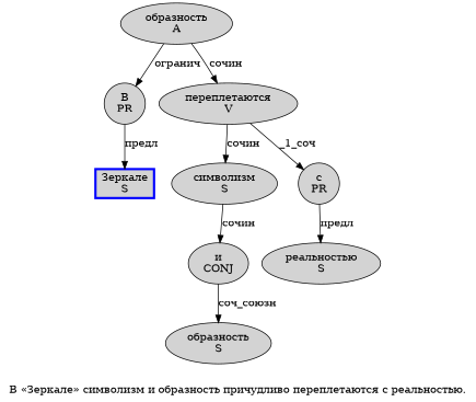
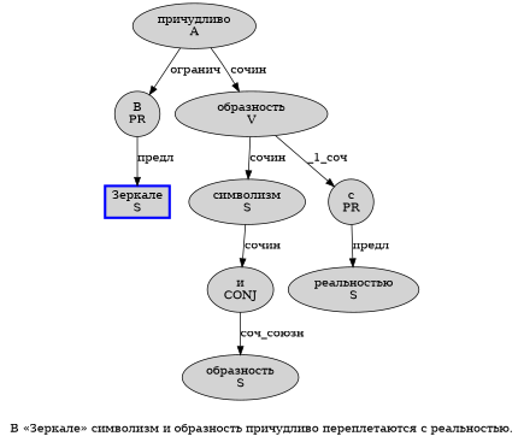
  digraph {
    label="В «Зеркале» символизм и образность причудливо переплетаются с реальностью."
    node [fillcolor=lightgray penwidth=1 shape=ellipse style=filled]
    n1 [label="В\nPR"]
    n2 [color=blue label="Зеркале\nS" penwidth=3 shape=box]
    n3 [label="символизм\nS"]
    n4 [label="и\nCONJ"]
    n5 [label="образность\nS"]
-   n6 [label="образность\nA"]
-   n7 [label="переплетаются\nV"]
+   n6 [label="причудливо\nA"]
+   n7 [label="образность\nV"]
    n8 [label="с\nPR"]
    n9 [label="реальностью\nS"]
    n1 -> n2 [label="предл"]
    n3 -> n4 [label="сочин"]
    n4 -> n5 [label="соч_союзн"]
    n6 -> n1 [label="огранич"]
    n6 -> n7 [label="сочин"]
    n7 -> n3 [label="сочин"]
    n7 -> n8 [label="_1_соч"]
    n8 -> n9 [label="предл"]
  }
